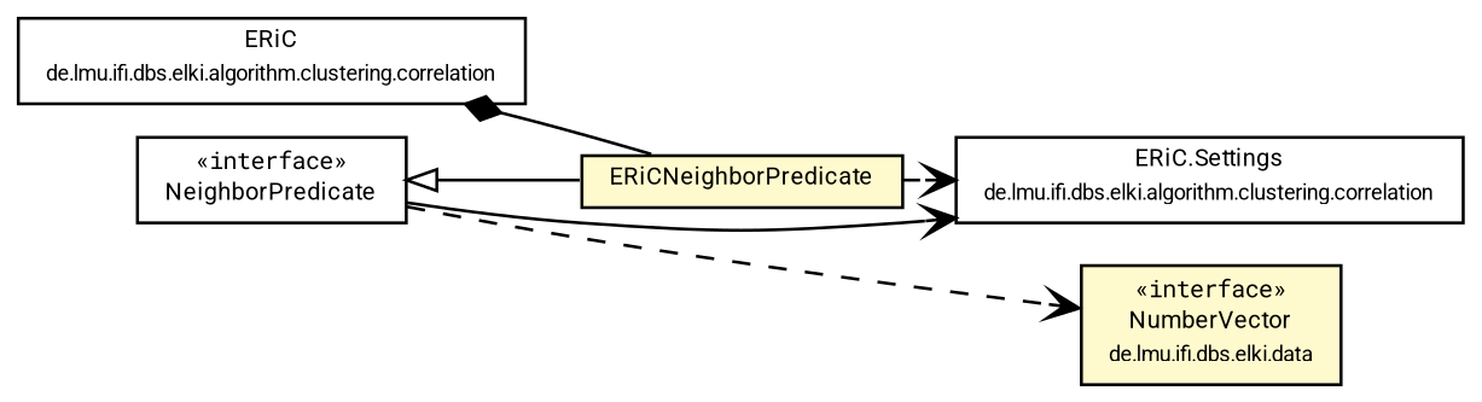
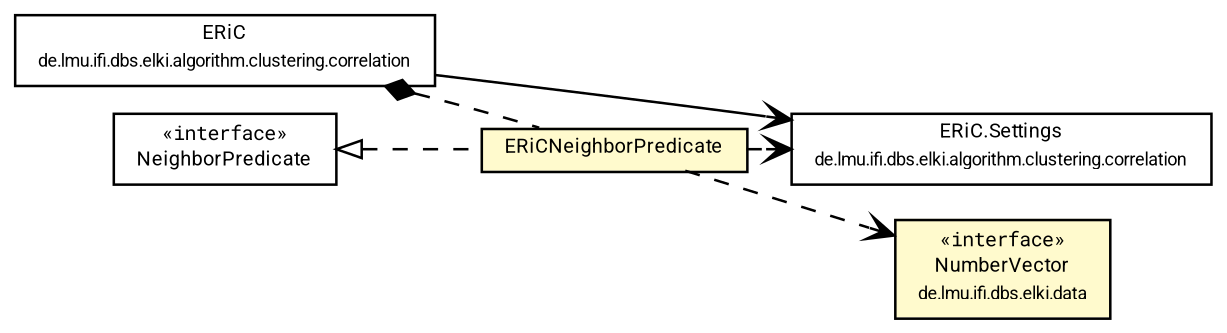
  digraph {
    fontname="Roboto Mono"
    nodesep=0.15
    rankdir=LR
    ranksep=0.25
    node [fontcolor=black fontname="Roboto Mono" fontsize=8 margin=0 shape=plaintext]
    edge [arrowhead=open color=black fontname="Roboto Mono" fontsize=7 labelfontname=Roboto labelfontsize=7 weight=1 style=dashed]
    n1 [height=0 label=<<table title="de.lmu.ifi.dbs.elki.algorithm.clustering.correlation.ERiC" border="0" cellborder="1" cellspacing="0" cellpadding="2" href="../correlation/ERiC.html" target="_parent"> 		<tr><td><table border="0" cellspacing="0" cellpadding="1"> 		<tr><td align="center" balign="center"> <font face="Roboto">ERiC</font> </td></tr> 		<tr><td align="center" balign="center"> <font face="Roboto" point-size="7.0">de.lmu.ifi.dbs.elki.algorithm.clustering.correlation</font> </td></tr> 		</table></td></tr> 		</table>> width=0]
    n2 [height=0 label=<<table title="de.lmu.ifi.dbs.elki.algorithm.clustering.correlation.ERiC.Settings" border="0" cellborder="1" cellspacing="0" cellpadding="2" href="../correlation/ERiC.Settings.html" target="_parent"> 		<tr><td><table border="0" cellspacing="0" cellpadding="1"> 		<tr><td align="center" balign="center"> <font face="Roboto">ERiC.Settings</font> </td></tr> 		<tr><td align="center" balign="center"> <font face="Roboto" point-size="7.0">de.lmu.ifi.dbs.elki.algorithm.clustering.correlation</font> </td></tr> 		</table></td></tr> 		</table>> width=0]
    n3 [height=0 label=<<table title="de.lmu.ifi.dbs.elki.algorithm.clustering.gdbscan.ERiCNeighborPredicate" border="0" cellborder="1" cellspacing="0" cellpadding="2" bgcolor="lemonChiffon" href="ERiCNeighborPredicate.html" target="_parent"> 		<tr><td><table border="0" cellspacing="0" cellpadding="1"> 		<tr><td align="center" balign="center"> <font face="Roboto">ERiCNeighborPredicate</font> </td></tr> 		</table></td></tr> 		</table>> width=0]
    n4 [height=0 label=<<table title="de.lmu.ifi.dbs.elki.data.NumberVector" border="0" cellborder="1" cellspacing="0" cellpadding="2" bgcolor="LemonChiffon" href="../../../data/NumberVector.html" target="_parent"> 		<tr><td><table border="0" cellspacing="0" cellpadding="1"> 		<tr><td align="center" balign="center"> &#171;interface&#187; </td></tr> 		<tr><td align="center" balign="center"> <font face="Roboto">NumberVector</font> </td></tr> 		<tr><td align="center" balign="center"> <font face="Roboto" point-size="7.0">de.lmu.ifi.dbs.elki.data</font> </td></tr> 		</table></td></tr> 		</table>> width=0]
    n5 [height=0 label=<<table title="de.lmu.ifi.dbs.elki.algorithm.clustering.gdbscan.NeighborPredicate" border="0" cellborder="1" cellspacing="0" cellpadding="2" href="NeighborPredicate.html" target="_parent"> 		<tr><td><table border="0" cellspacing="0" cellpadding="1"> 		<tr><td align="center" balign="center"> &#171;interface&#187; </td></tr> 		<tr><td align="center" balign="center"> <font face="Roboto">NeighborPredicate</font> </td></tr> 		</table></td></tr> 		</table>> width=0]
-   n5 -> n2 [style=""]
-   n1 -> n3 [arrowhead=none arrowtail=diamond dir=back weight=6 style=""]
+   n1 -> n2 [style=""]
+   n1 -> n3 [arrowhead=none arrowtail=diamond dir=back weight=6]
    n3 -> n2
-   n5 -> n4 [weight=0]
-   n5 -> n3 [arrowtail=empty dir=back style=solid weight=9 arrowhead=""]
+   n3 -> n4 [weight=0]
+   n5 -> n3 [arrowtail=empty dir=back weight=9 arrowhead=""]
  }
